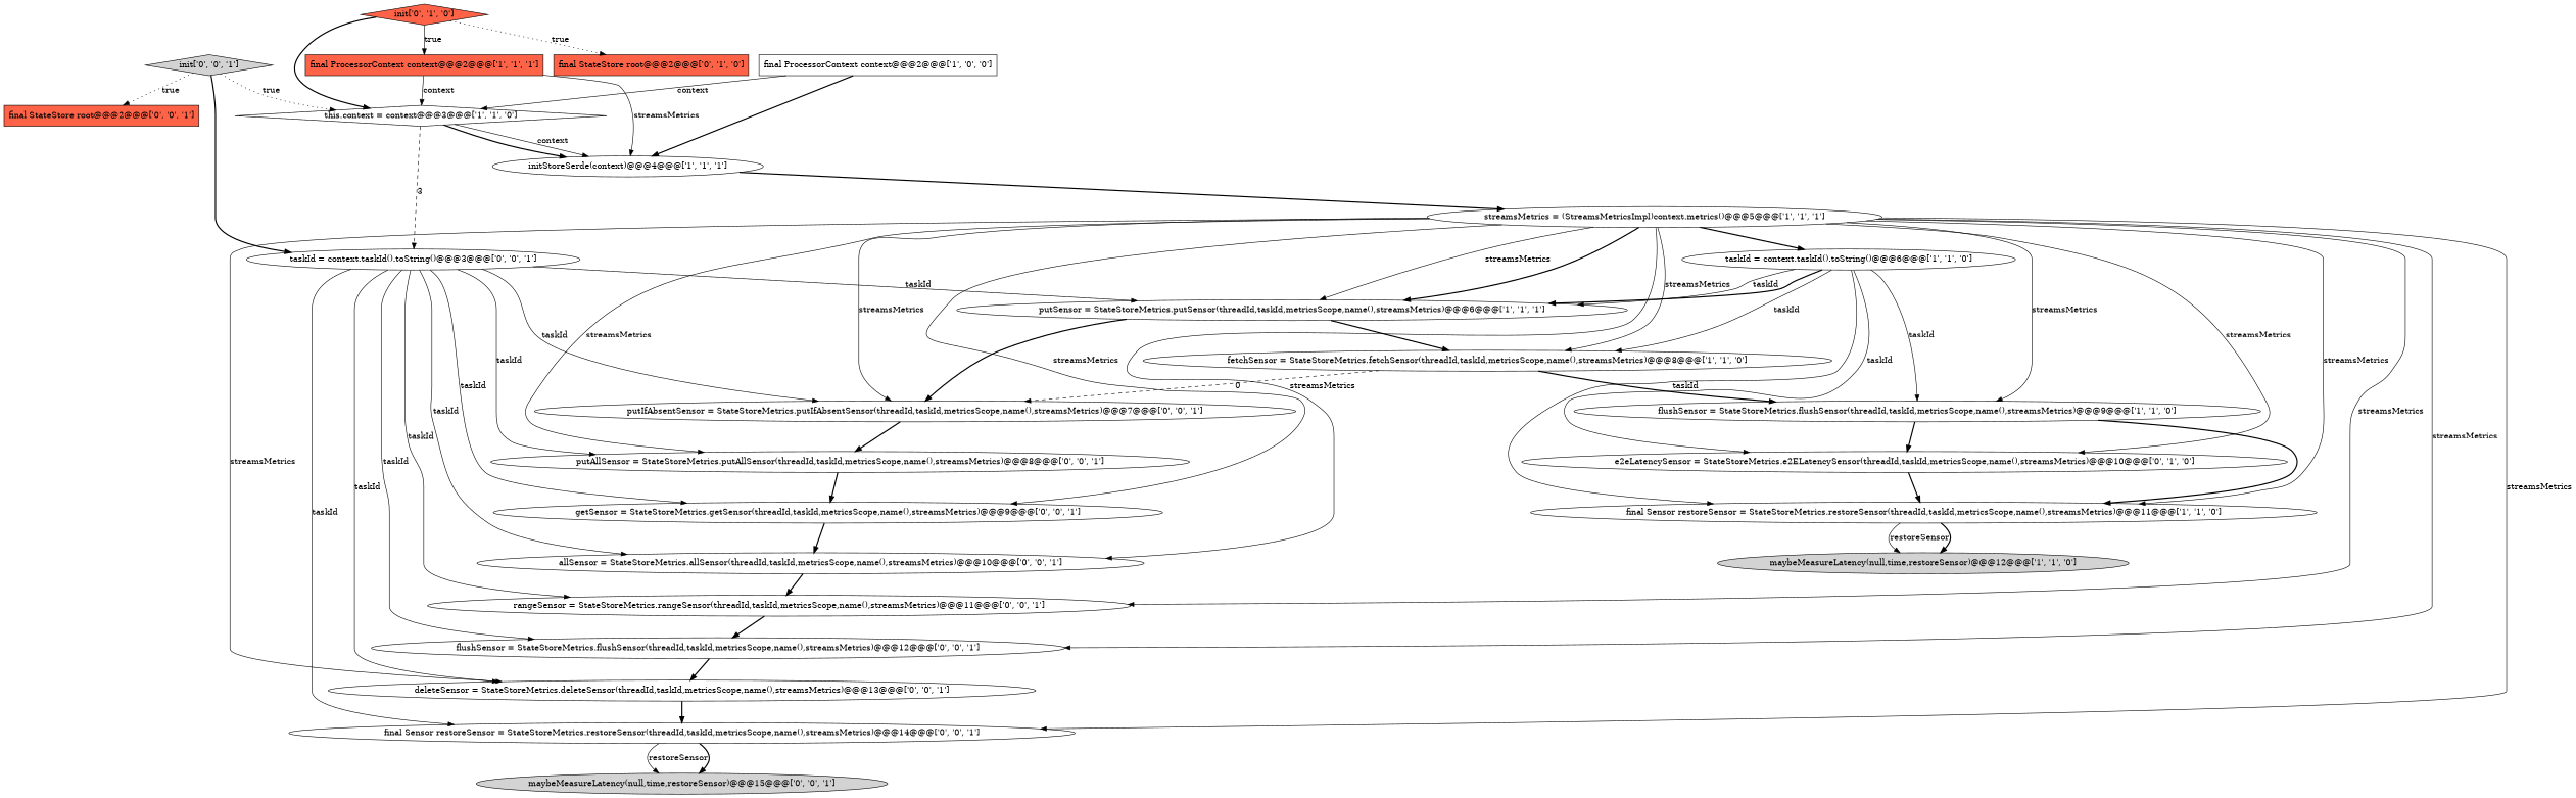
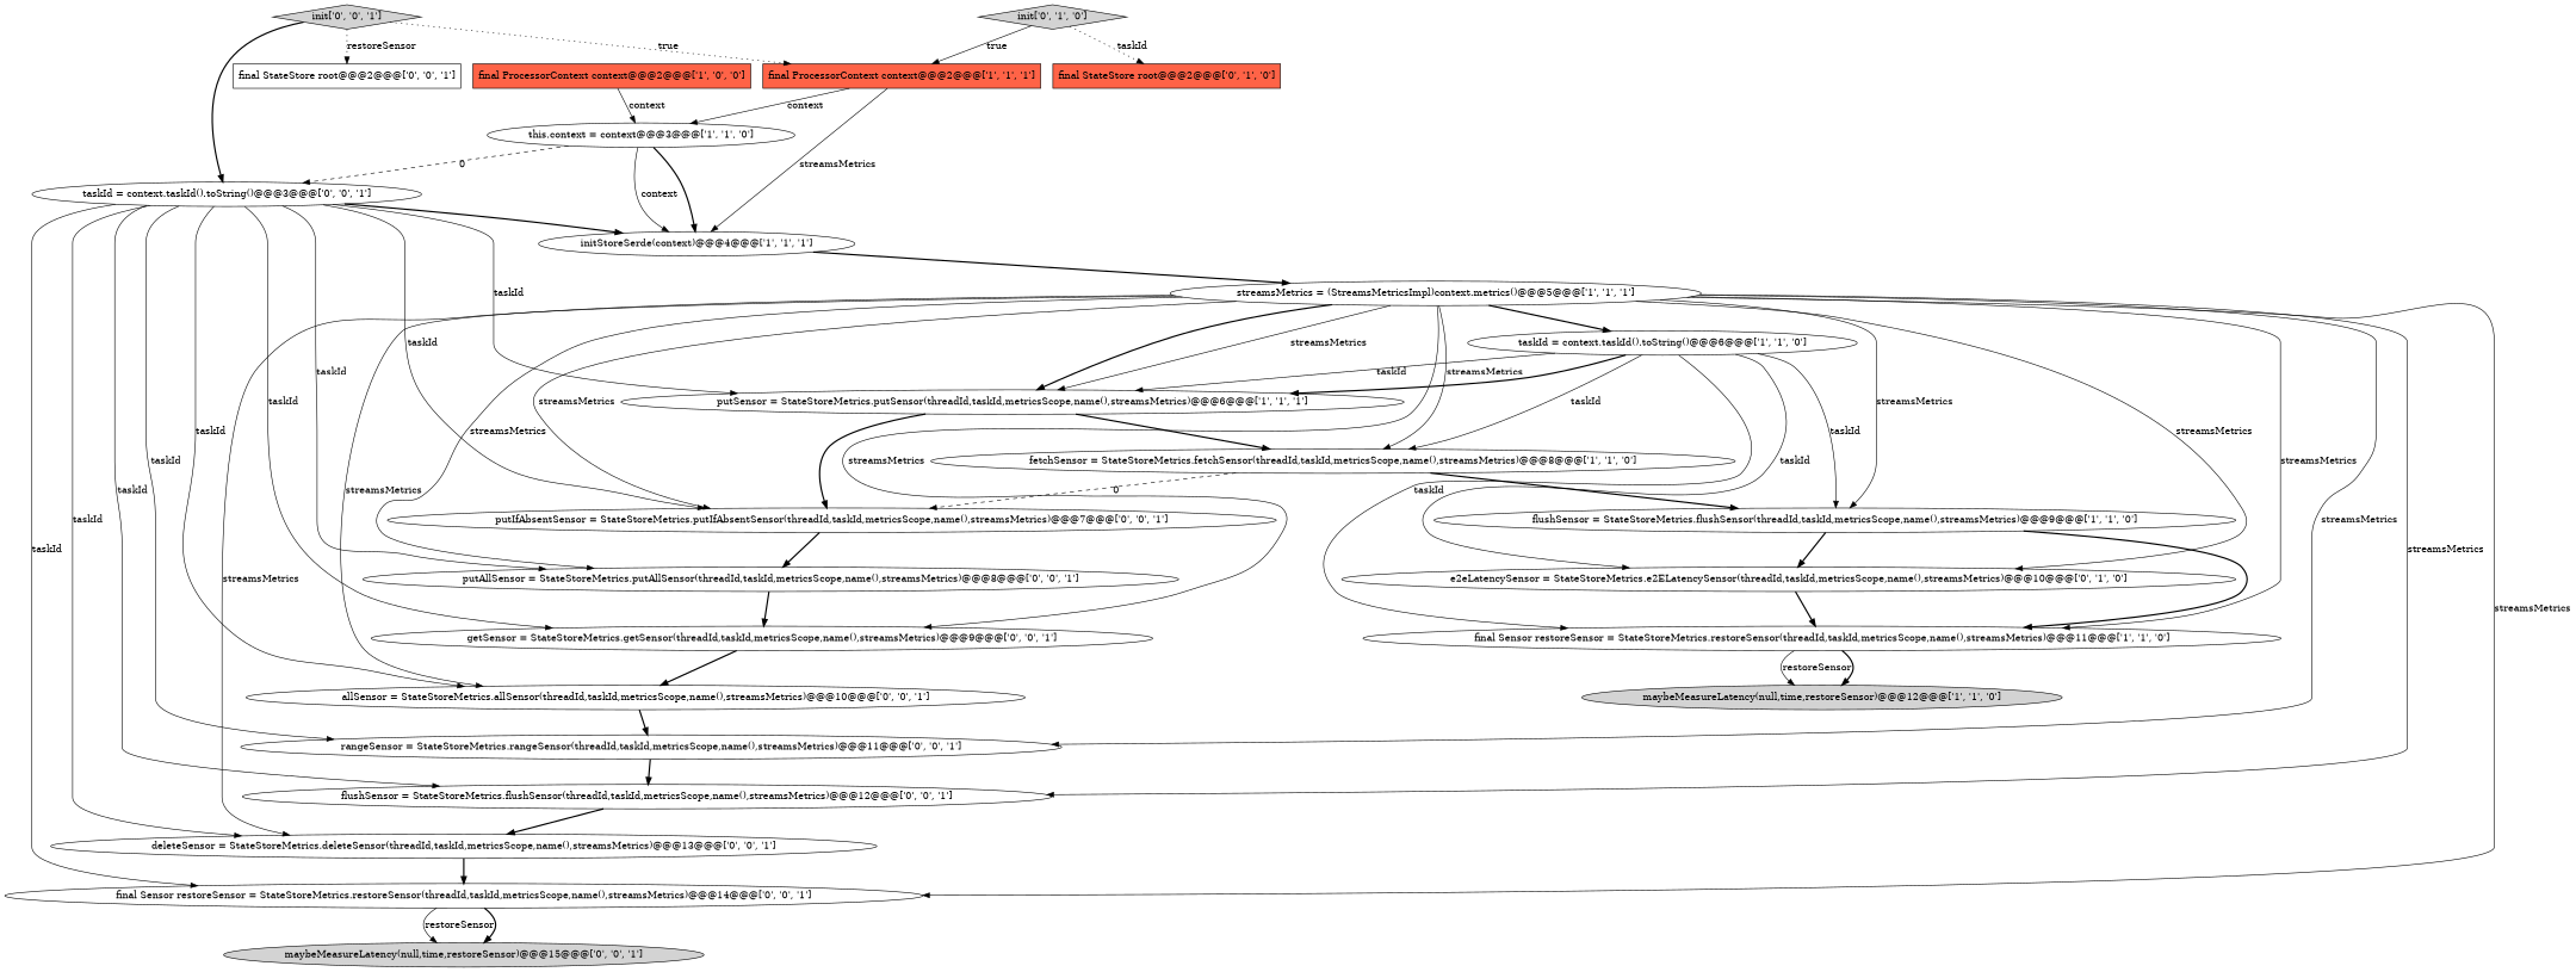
  digraph {
    node [fillcolor=white shape=ellipse style=filled]
    edge [style=solid]
    n1 [label="initStoreSerde(context)@@@4@@@['1', '1', '1']"]
    n2 [label="streamsMetrics = (StreamsMetricsImpl)context.metrics()@@@5@@@['1', '1', '1']"]
    n3 [label="putAllSensor = StateStoreMetrics.putAllSensor(threadId,taskId,metricsScope,name(),streamsMetrics)@@@8@@@['0', '0', '1']"]
    n4 [label="getSensor = StateStoreMetrics.getSensor(threadId,taskId,metricsScope,name(),streamsMetrics)@@@9@@@['0', '0', '1']"]
    n5 [label="allSensor = StateStoreMetrics.allSensor(threadId,taskId,metricsScope,name(),streamsMetrics)@@@10@@@['0', '0', '1']"]
    n6 [label="rangeSensor = StateStoreMetrics.rangeSensor(threadId,taskId,metricsScope,name(),streamsMetrics)@@@11@@@['0', '0', '1']"]
    n7 [label="e2eLatencySensor = StateStoreMetrics.e2ELatencySensor(threadId,taskId,metricsScope,name(),streamsMetrics)@@@10@@@['0', '1', '0']"]
    n8 [label="final Sensor restoreSensor = StateStoreMetrics.restoreSensor(threadId,taskId,metricsScope,name(),streamsMetrics)@@@11@@@['1', '1', '0']"]
    n9 [label="flushSensor = StateStoreMetrics.flushSensor(threadId,taskId,metricsScope,name(),streamsMetrics)@@@12@@@['0', '0', '1']"]
    n10 [label="deleteSensor = StateStoreMetrics.deleteSensor(threadId,taskId,metricsScope,name(),streamsMetrics)@@@13@@@['0', '0', '1']"]
    n11 [label="final Sensor restoreSensor = StateStoreMetrics.restoreSensor(threadId,taskId,metricsScope,name(),streamsMetrics)@@@14@@@['0', '0', '1']"]
    n12 [label="putIfAbsentSensor = StateStoreMetrics.putIfAbsentSensor(threadId,taskId,metricsScope,name(),streamsMetrics)@@@7@@@['0', '0', '1']"]
    n13 [label="putSensor = StateStoreMetrics.putSensor(threadId,taskId,metricsScope,name(),streamsMetrics)@@@6@@@['1', '1', '1']"]
    n14 [label="taskId = context.taskId().toString()@@@6@@@['1', '1', '0']"]
    n15 [label="flushSensor = StateStoreMetrics.flushSensor(threadId,taskId,metricsScope,name(),streamsMetrics)@@@9@@@['1', '1', '0']"]
    n16 [label="fetchSensor = StateStoreMetrics.fetchSensor(threadId,taskId,metricsScope,name(),streamsMetrics)@@@8@@@['1', '1', '0']"]
    n17 [fillcolor=lightgray label="init['0', '0', '1']" shape=diamond]
-   n18 [fillcolor=tomato label="final StateStore root@@@2@@@['0', '0', '1']" shape=box]
+   n18 [label="final StateStore root@@@2@@@['0', '0', '1']" shape=box]
    n19 [fillcolor=tomato label="final ProcessorContext context@@@2@@@['1', '1', '1']" shape=box]
    n20 [label="taskId = context.taskId().toString()@@@3@@@['0', '0', '1']"]
-   n21 [label="this.context = context@@@3@@@['1', '1', '0']" shape=diamond]
-   n22 [label="final ProcessorContext context@@@2@@@['1', '0', '0']" shape=box]
+   n21 [label="this.context = context@@@3@@@['1', '1', '0']"]
+   n22 [fillcolor=tomato label="final ProcessorContext context@@@2@@@['1', '0', '0']" shape=box]
    n23 [fillcolor=lightgray label="maybeMeasureLatency(null,time,restoreSensor)@@@12@@@['1', '1', '0']"]
    n24 [fillcolor=lightgray label="maybeMeasureLatency(null,time,restoreSensor)@@@15@@@['0', '0', '1']"]
-   n25 [fillcolor=tomato label="init['0', '1', '0']" shape=diamond]
+   n25 [fillcolor=lightgray label="init['0', '1', '0']" shape=diamond]
    n26 [fillcolor=tomato label="final StateStore root@@@2@@@['0', '1', '0']" shape=box]
    n1 -> n2 [style=bold]
    n2 -> n3 [label=streamsMetrics]
    n2 -> n4 [label=streamsMetrics]
    n2 -> n5 [label=streamsMetrics]
    n2 -> n6 [label=streamsMetrics]
    n2 -> n7 [label=streamsMetrics]
    n2 -> n8 [label=streamsMetrics]
    n2 -> n9 [label=streamsMetrics]
    n2 -> n10 [label=streamsMetrics]
    n2 -> n11 [label=streamsMetrics]
    n2 -> n12 [label=streamsMetrics]
    n2 -> n13 [label=streamsMetrics]
    n2 -> n13 [style=bold]
    n2 -> n14 [style=bold]
    n2 -> n15 [label=streamsMetrics]
    n2 -> n16 [label=streamsMetrics]
    n3 -> n4 [style=bold]
    n4 -> n5 [style=bold]
    n5 -> n6 [style=bold]
    n6 -> n9 [style=bold]
    n7 -> n8 [style=bold]
    n8 -> n23 [label=restoreSensor]
    n8 -> n23 [style=bold]
    n9 -> n10 [style=bold]
    n10 -> n11 [style=bold]
    n11 -> n24 [label=restoreSensor]
    n11 -> n24 [style=bold]
    n12 -> n3 [style=bold]
    n13 -> n12 [style=bold]
    n13 -> n16 [style=bold]
    n14 -> n7 [label=taskId]
    n14 -> n8 [label=taskId]
    n14 -> n13 [label=taskId]
    n14 -> n13 [style=bold]
    n14 -> n15 [label=taskId]
    n14 -> n16 [label=taskId]
    n15 -> n7 [style=bold]
    n15 -> n8 [style=bold]
    n16 -> n12 [label=0 style=dashed]
    n16 -> n15 [style=bold]
-   n17 -> n18 [label=true style=dotted]
-   n17 -> n21 [label=true style=dotted]
+   n17 -> n18 [label=restoreSensor style=dotted]
+   n17 -> n19 [label=true style=dotted]
    n17 -> n20 [style=bold]
    n19 -> n1 [label=streamsMetrics]
    n19 -> n21 [label=context]
-   n22 -> n1 [style=bold]
+   n20 -> n1 [style=bold]
    n20 -> n3 [label=taskId]
    n20 -> n4 [label=taskId]
    n20 -> n5 [label=taskId]
    n20 -> n6 [label=taskId]
    n20 -> n9 [label=taskId]
    n20 -> n10 [label=taskId]
    n20 -> n11 [label=taskId]
    n20 -> n12 [label=taskId]
    n20 -> n13 [label=taskId]
    n21 -> n1 [style=bold]
    n21 -> n1 [label=context]
-   n21 -> n20 [label=3 style=dashed]
+   n21 -> n20 [label=0 style=dashed]
    n22 -> n21 [label=context]
    n25 -> n19 [label=true]
-   n25 -> n21 [style=bold]
-   n25 -> n26 [label=true style=dotted]
+   n25 -> n26 [label=taskId style=dotted]
  }
